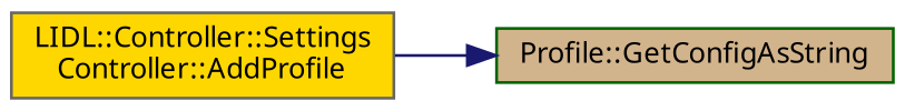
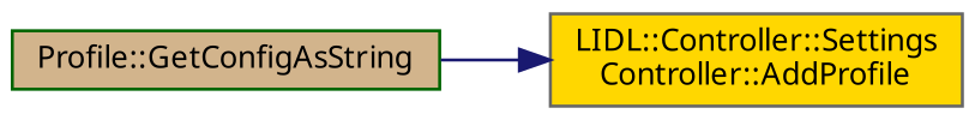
  digraph {
    rankdir=LR
    fontname="Noto Sans"
    node [fontname="Noto Sans" fontsize=10 shape=record style=filled]
    n1 [color=gray40 fillcolor=gold fontcolor=black height=0.2 label="LIDL::Controller::Settings\lController::AddProfile" width=0.4]
    n2 [color=darkgreen fillcolor=tan height=0.2 label="Profile::GetConfigAsString" width=0.4]
-   n1 -> n2 [color=midnightblue fontname="Noto Sans" fontsize=10 labelfontname=Helvetica labelfontsize=10 style=solid]
+   n2 -> n1 [color=midnightblue fontname="Noto Sans" fontsize=10 labelfontname=Helvetica labelfontsize=10 style=solid]
  }
